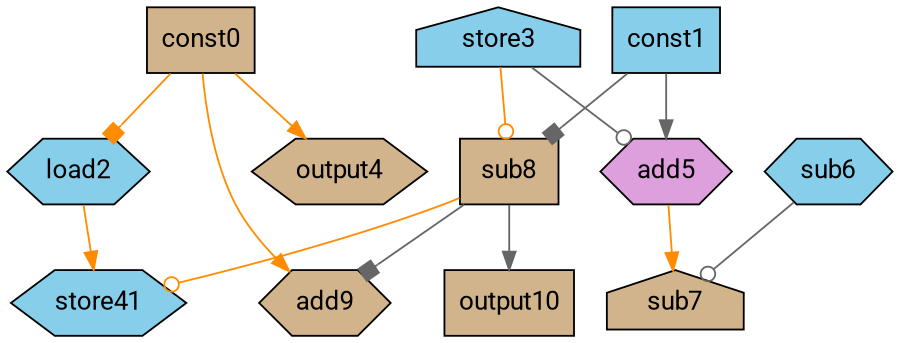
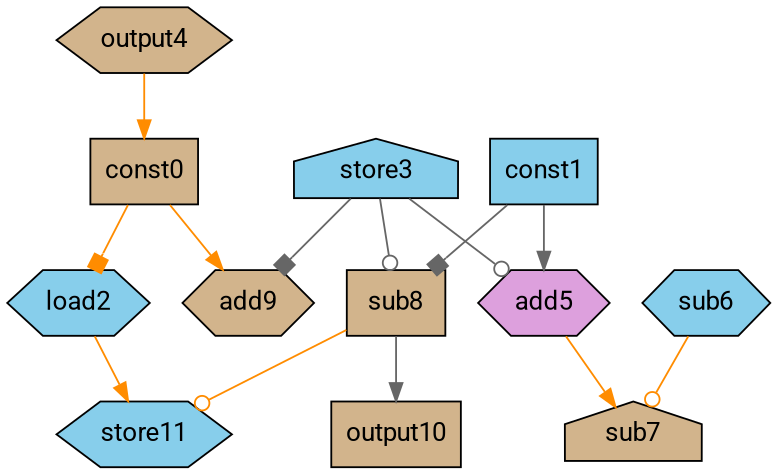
  digraph {
    fontname=Roboto
    node [fillcolor=tan fontname=Roboto opcode=const shape=hexagon style=filled]
    edge [arrowhead=normal color=darkorange fontname=Roboto operand=0]
    load2 [fillcolor=skyblue opcode=load]
    const0 [shape=box]
    output4 [opcode=output]
    add9 [opcode=add]
-   store11 [fillcolor=skyblue opcode=store label=store41]
+   store11 [fillcolor=skyblue opcode=store]
    const1 [fillcolor=skyblue shape=box]
    add5 [fillcolor=plum opcode=add]
    sub8 [opcode=sub shape=box]
    sub7 [opcode=sub shape=house]
    output10 [opcode=output shape=box]
    sub6 [fillcolor=skyblue opcode=sub]
    n12 [fillcolor=skyblue label=store3 shape=house]
    load2 -> store11 [operand=1]
    const0 -> load2 [arrowhead=box]
-   const0 -> output4
+   output4 -> const0
    const0 -> add9
    const1 -> add5 [color=gray40]
    const1 -> sub8 [arrowhead=box color=gray40]
    add5 -> sub7
    sub8 -> store11 [arrowhead=odot]
    sub8 -> output10 [color=gray40]
-   sub6 -> sub7 [arrowhead=odot color=gray40 operand=1]
-   sub8 -> add9 [arrowhead=box color=gray40 operand=1]
+   sub6 -> sub7 [arrowhead=odot operand=1]
+   n12 -> add9 [arrowhead=box color=gray40 operand=1]
    n12 -> add5 [arrowhead=odot color=gray40 operand=1]
-   n12 -> sub8 [arrowhead=odot operand=1]
+   n12 -> sub8 [arrowhead=odot color=gray40 operand=1]
  }
